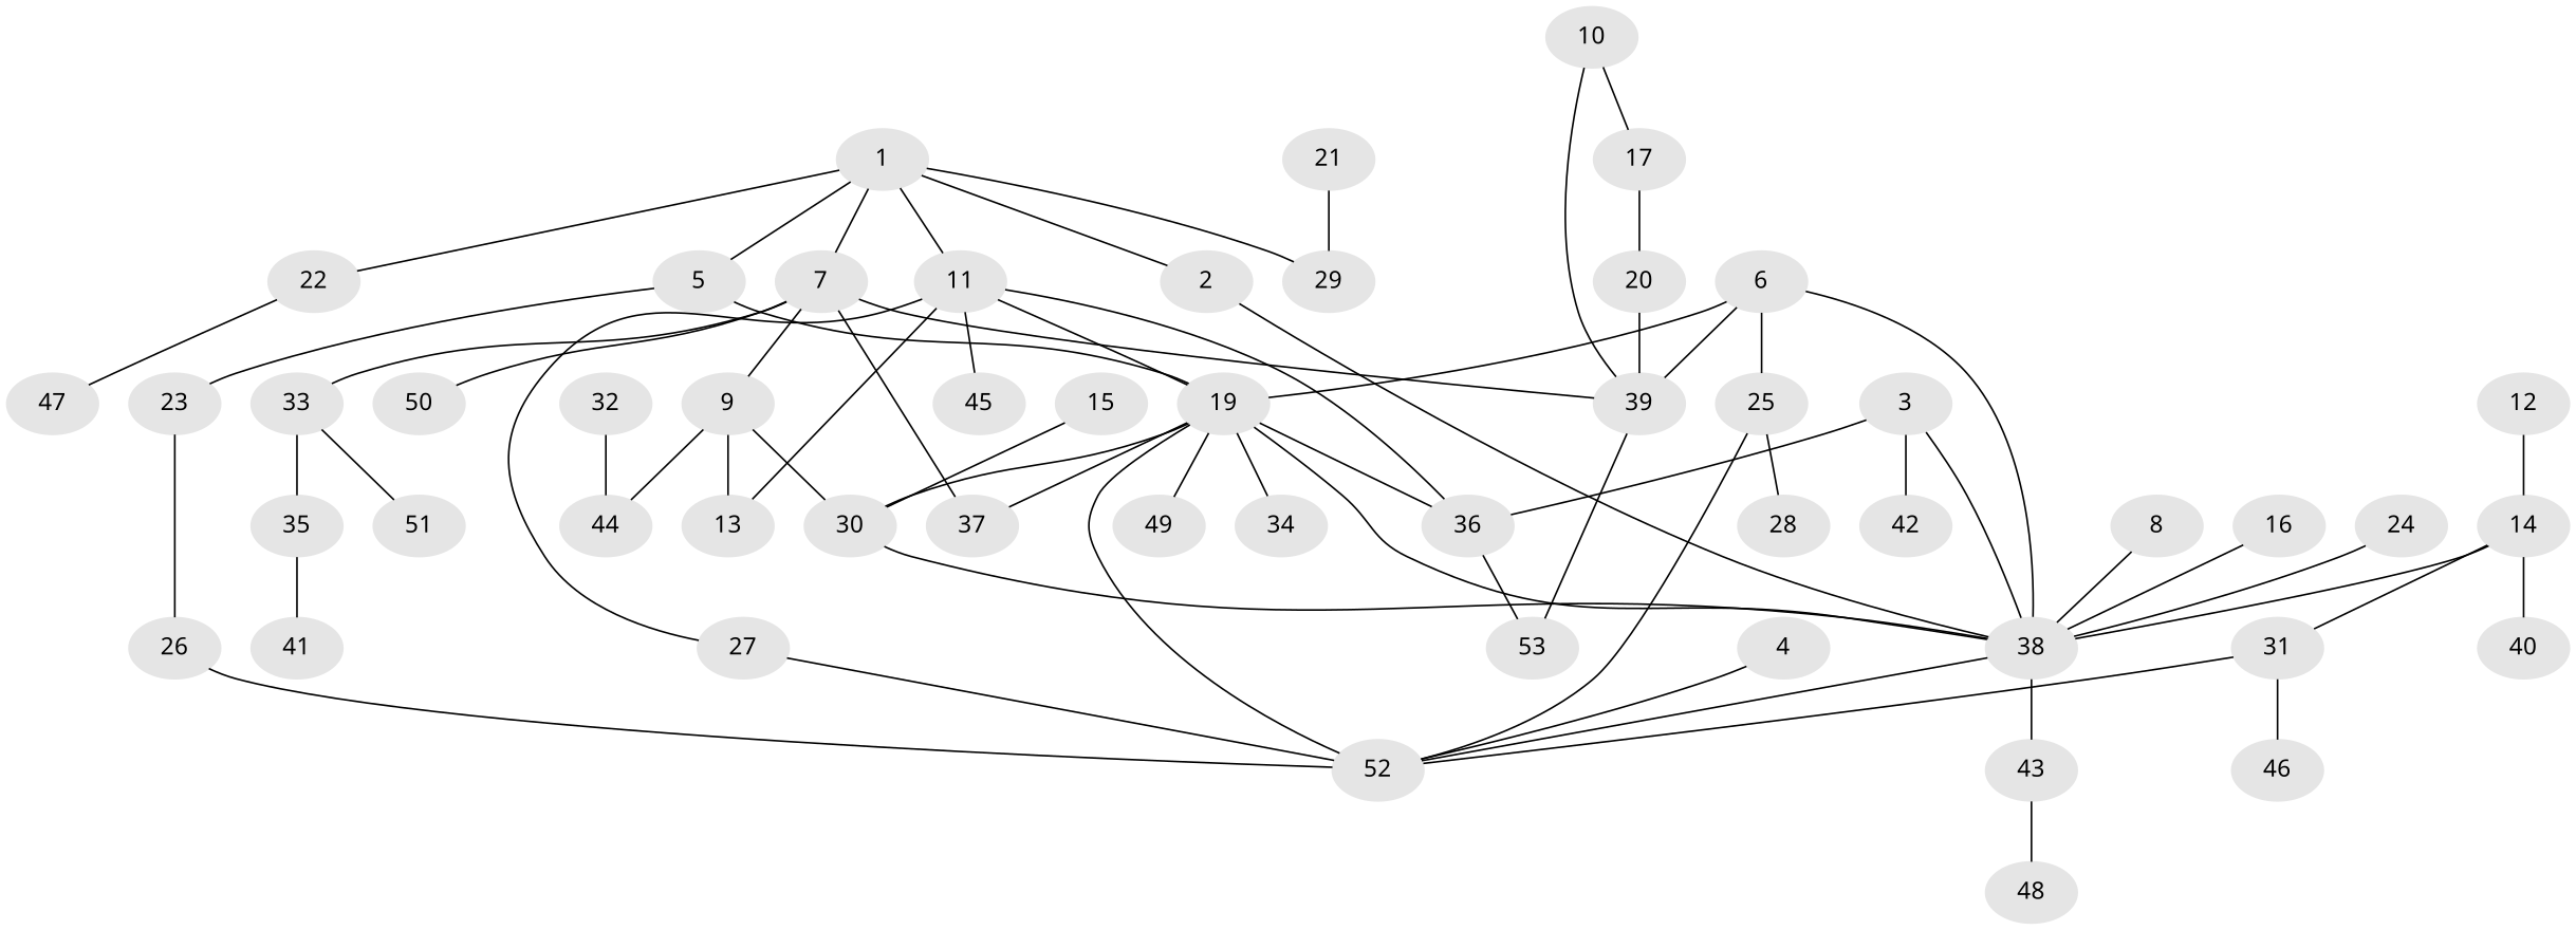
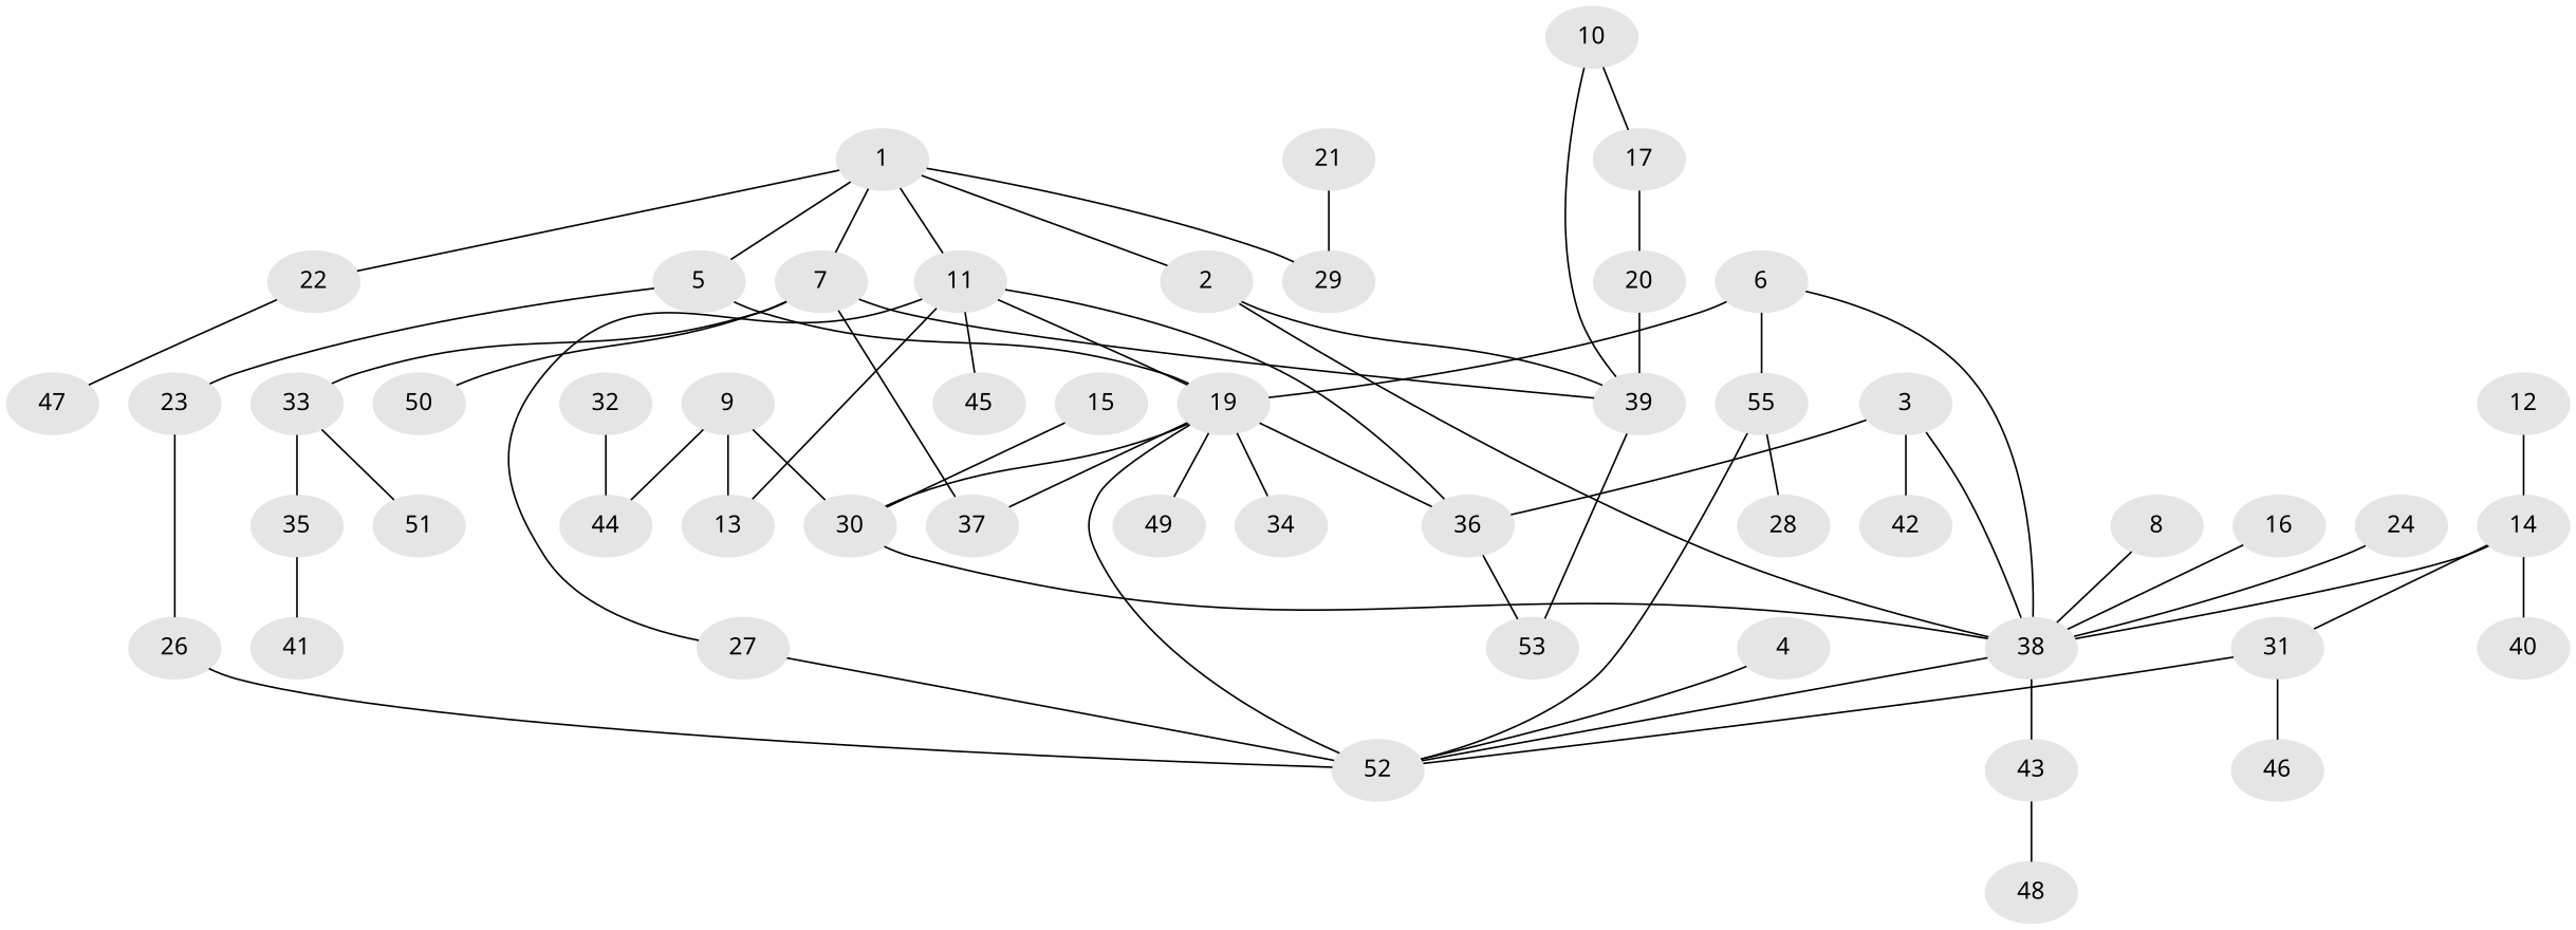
  graph {
    fontname="Noto Sans"
    node [color=gray90 fontname="Noto Sans" style=filled]
    edge [fontname="Noto Sans" weight=1.0]
    1
    2
    5
    7
    11
    22
    29
    38
    19
    23
    39
    9
    33
    37
    50
    36
    13
    27
    45
    47
    52
    43
    3
    42
    53
    4
    30
    34
    49
    26
    6
-   25
+   25 [label=55]
    28
    44
    35
    51
    8
    10
    17
    20
    12
    14
    31
    40
    46
    15
    16
    21
    24
    32
    41
    48
    1 -- 2
    1 -- 5
    1 -- 7
    1 -- 11
    1 -- 22
    1 -- 29
    2 -- 38
    5 -- 19
    5 -- 23
    7 -- 39
-   7 -- 9
    7 -- 33
    7 -- 37
    7 -- 50
    11 -- 19
    11 -- 36
    11 -- 13
    11 -- 27
    11 -- 45
    22 -- 47
    38 -- 52
    38 -- 43
-   19 -- 38
    19 -- 37
    19 -- 36
    19 -- 52 [weight=2.0]
    19 -- 30
    19 -- 34
    19 -- 49
    23 -- 26
    39 -- 53
    9 -- 13
    9 -- 30
    9 -- 44
    33 -- 35
    33 -- 51
    36 -- 53
    27 -- 52
    43 -- 48
    3 -- 38
    3 -- 36
    3 -- 42
    4 -- 52
    30 -- 38
    26 -- 52
    6 -- 38
    6 -- 19
-   6 -- 39
+   2 -- 39
    6 -- 25
    25 -- 52
    25 -- 28
    35 -- 41
    8 -- 38
    10 -- 39
    10 -- 17
    17 -- 20
    20 -- 39
    12 -- 14
    14 -- 38
    14 -- 31
    14 -- 40
    31 -- 52
    31 -- 46
    15 -- 30
    16 -- 38
    21 -- 29
    24 -- 38
    32 -- 44
  }
